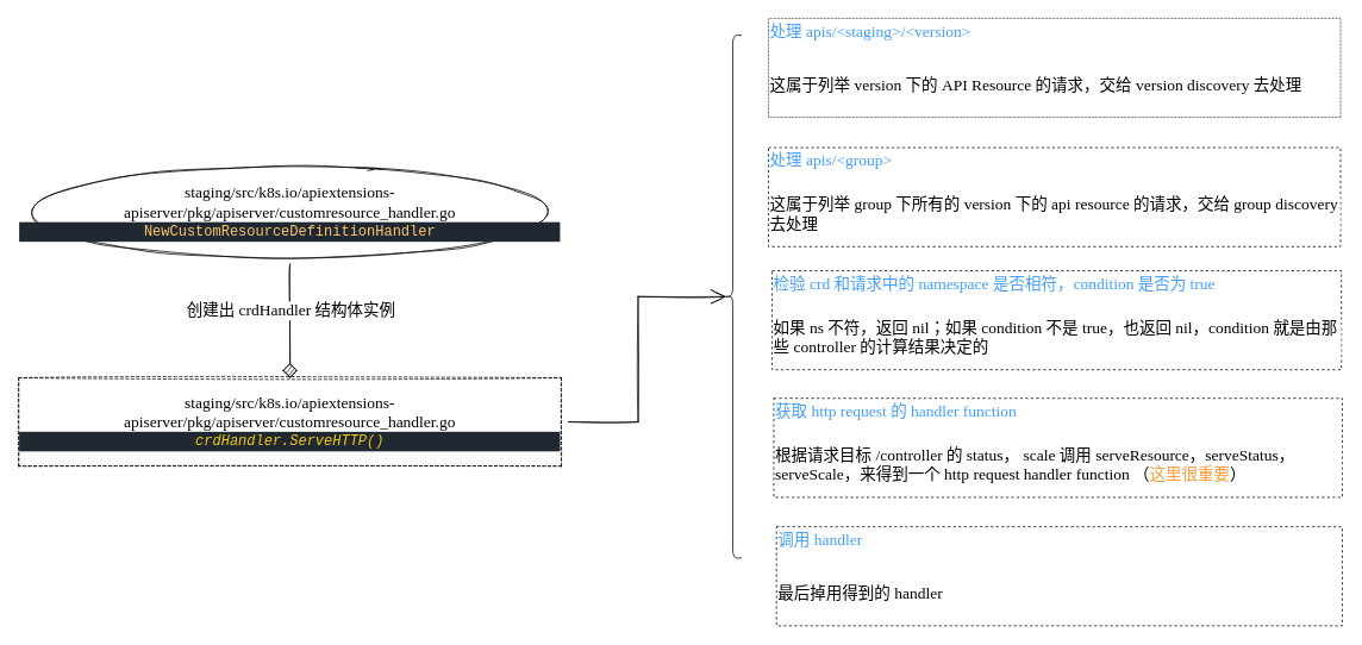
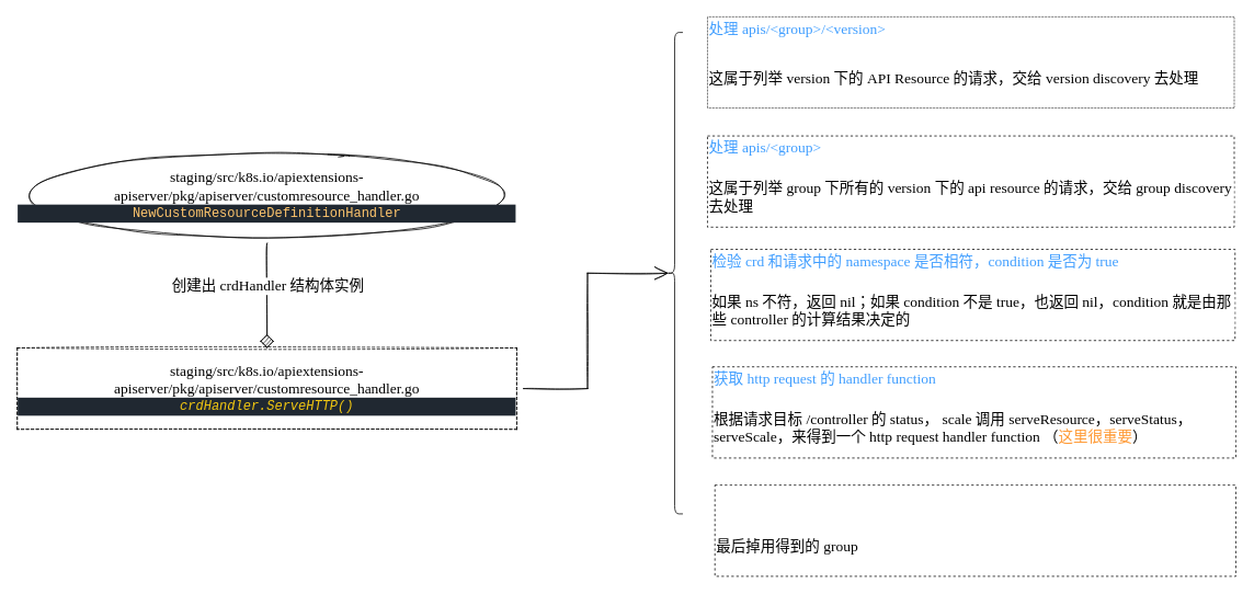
  <mxCell id="0" />
  <mxCell id="1" parent="0" />
  <mxCell id="2" value="" style="group" vertex="1" connectable="0" parent="1"><mxGeometry x="20" y="188" width="608" height="334" as="geometry" /></mxCell>
  <mxCell id="3" value="&lt;font style=&quot;font-size: 18px&quot;&gt;staging/src/k8s.io/apiextensions-apiserver/pkg/apiserver/customresource_handler.go&lt;br&gt;&lt;div style=&quot;color: rgb(255 , 255 , 255) ; background-color: rgb(32 , 40 , 49) ; font-family: &amp;#34;jetbrains mono&amp;#34; , &amp;#34;consolas&amp;#34; , &amp;#34;courier new&amp;#34; , monospace ; font-size: 16px ; line-height: 22px&quot;&gt;&lt;span style=&quot;color: #ffc66d&quot;&gt;NewCustomResourceDefinitionHandler&lt;/span&gt;&lt;/div&gt;&lt;/font&gt;" style="ellipse;whiteSpace=wrap;html=1;sketch=1;hachureGap=4;fontFamily=Lucida Console;fontSize=18;" vertex="1" parent="2"><mxGeometry width="608" height="99" as="geometry" /></mxCell>
  <mxCell id="4" value="&lt;font style=&quot;font-size: 18px&quot;&gt;staging/src/k8s.io/apiextensions-apiserver/pkg/apiserver/customresource_handler.go&lt;br&gt;&lt;div style=&quot;color: rgb(255 , 255 , 255) ; background-color: rgb(32 , 40 , 49) ; font-family: &amp;#34;jetbrains mono&amp;#34; , &amp;#34;consolas&amp;#34; , &amp;#34;courier new&amp;#34; , monospace ; font-size: 16px ; line-height: 22px&quot;&gt;&lt;span style=&quot;color: #f3c811 ; font-style: italic&quot;&gt;crdHandler.ServeHTTP()&lt;/span&gt;&lt;/div&gt;&lt;/font&gt;" style="rounded=0;whiteSpace=wrap;html=1;sketch=1;hachureGap=4;fontFamily=Lucida Console;fontSize=18;dashed=1;" vertex="1" parent="2"><mxGeometry y="235" width="608" height="99" as="geometry" /></mxCell>
  <mxCell id="5" style="edgeStyle=none;curved=1;rounded=0;sketch=1;hachureGap=4;orthogonalLoop=1;jettySize=auto;html=1;entryX=0.5;entryY=0;entryDx=0;entryDy=0;fontFamily=Lucida Console;fontSize=18;endArrow=diamond;startSize=14;endSize=14;sourcePerimeterSpacing=8;targetPerimeterSpacing=8;" edge="1" parent="2" source="3" target="4"><mxGeometry relative="1" as="geometry" /></mxCell>
  <mxCell id="6" value="创建出 crdHandler 结构体实例" style="edgeLabel;html=1;align=center;verticalAlign=middle;resizable=0;points=[];fontSize=18;fontFamily=Lucida Console;" vertex="1" connectable="0" parent="5"><mxGeometry x="-0.188" relative="1" as="geometry"><mxPoint as="offset" /></mxGeometry></mxCell>
  <mxCell id="7" value="" style="group;dashed=1;strokeColor=none;" vertex="1" connectable="0" parent="1"><mxGeometry x="860" y="20" width="643" height="681" as="geometry" /></mxCell>
  <mxCell id="8" value="" style="group;strokeColor=default;dashed=1;dashPattern=1 1;spacing=10;" vertex="1" connectable="0" parent="7"><mxGeometry width="641" height="111" as="geometry" /></mxCell>
- <mxCell id="9" value="处理 apis/&amp;lt;staging&amp;gt;/&amp;lt;version&amp;gt;" style="text;strokeColor=none;fillColor=none;html=1;align=left;verticalAlign=middle;whiteSpace=wrap;rounded=0;labelBackgroundColor=#FFFFFF;sketch=0;hachureGap=4;fontFamily=Lucida Console;fontSize=18;fontColor=#409EFF;" vertex="1" parent="8"><mxGeometry width="547.449" height="30" as="geometry" /></mxCell>
+ <mxCell id="9" value="处理 apis/&amp;lt;group&amp;gt;/&amp;lt;version&amp;gt;" style="text;strokeColor=none;fillColor=none;html=1;align=left;verticalAlign=middle;whiteSpace=wrap;rounded=0;labelBackgroundColor=#FFFFFF;sketch=0;hachureGap=4;fontFamily=Lucida Console;fontSize=18;fontColor=#409EFF;" vertex="1" parent="8"><mxGeometry width="547.449" height="30" as="geometry" /></mxCell>
  <mxCell id="10" value="这属于列举 version 下的 API Resource 的请求，交给 version discovery 去处理" style="text;strokeColor=none;fillColor=none;html=1;align=left;verticalAlign=middle;whiteSpace=wrap;rounded=0;labelBackgroundColor=#FFFFFF;sketch=0;hachureGap=4;fontFamily=Lucida Console;fontSize=18;" vertex="1" parent="8"><mxGeometry y="39" width="641" height="72" as="geometry" /></mxCell>
  <mxCell id="11" value="" style="group;strokeColor=default;dashed=1;spacing=10;" vertex="1" connectable="0" parent="7"><mxGeometry y="145" width="641" height="111" as="geometry" /></mxCell>
  <mxCell id="12" value="处理 apis/&amp;lt;group&amp;gt;" style="text;strokeColor=none;fillColor=none;html=1;align=left;verticalAlign=middle;whiteSpace=wrap;rounded=0;labelBackgroundColor=#FFFFFF;sketch=0;hachureGap=4;fontFamily=Lucida Console;fontSize=18;fontColor=#409EFF;" vertex="1" parent="11"><mxGeometry width="547.449" height="30" as="geometry" /></mxCell>
  <mxCell id="13" value="这属于列举 group 下所有的 version 下的 api resource 的请求，交给 group discovery 去处理" style="text;strokeColor=none;fillColor=none;html=1;align=left;verticalAlign=middle;whiteSpace=wrap;rounded=0;labelBackgroundColor=#FFFFFF;sketch=0;hachureGap=4;fontFamily=Lucida Console;fontSize=18;" vertex="1" parent="11"><mxGeometry y="39" width="641" height="72" as="geometry" /></mxCell>
  <mxCell id="14" value="" style="group;dashed=1;strokeColor=default;spacing=10;" vertex="1" connectable="0" parent="7"><mxGeometry x="4" y="283" width="638" height="111" as="geometry" /></mxCell>
  <mxCell id="15" value="检验 crd 和请求中的 namespace 是否相符，condition 是否为 true" style="text;strokeColor=none;fillColor=none;html=1;align=left;verticalAlign=middle;whiteSpace=wrap;rounded=0;labelBackgroundColor=#FFFFFF;sketch=0;hachureGap=4;fontFamily=Lucida Console;fontSize=18;fontColor=#409EFF;" vertex="1" parent="14"><mxGeometry width="617" height="30" as="geometry" /></mxCell>
  <mxCell id="16" value="如果 ns 不符，返回 nil；如果 condition 不是 true，也返回 nil，condition 就是由那些 controller 的计算结果决定的" style="text;strokeColor=none;fillColor=none;html=1;align=left;verticalAlign=middle;whiteSpace=wrap;rounded=0;labelBackgroundColor=#FFFFFF;sketch=0;hachureGap=4;fontFamily=Lucida Console;fontSize=18;" vertex="1" parent="14"><mxGeometry y="39" width="638" height="72" as="geometry" /></mxCell>
  <mxCell id="17" value="" style="group;spacing=10;strokeColor=default;dashed=1;" vertex="1" connectable="0" parent="7"><mxGeometry x="6" y="426" width="637" height="111" as="geometry" /></mxCell>
  <mxCell id="18" value="获取 http request 的 handler function" style="text;strokeColor=none;fillColor=none;html=1;align=left;verticalAlign=middle;whiteSpace=wrap;rounded=0;labelBackgroundColor=#FFFFFF;sketch=0;hachureGap=4;fontFamily=Lucida Console;fontSize=18;fontColor=#409EFF;" vertex="1" parent="17"><mxGeometry width="634.713" height="30" as="geometry" /></mxCell>
  <mxCell id="19" value="根据请求目标 /controller 的 status， scale 调用 serveResource，serveStatus，serveScale，来得到一个 http request handler function （&lt;font color=&quot;#ff9933&quot;&gt;这里很重要&lt;/font&gt;）" style="text;strokeColor=none;fillColor=none;html=1;align=left;verticalAlign=middle;whiteSpace=wrap;rounded=0;labelBackgroundColor=#FFFFFF;sketch=0;hachureGap=4;fontFamily=Lucida Console;fontSize=18;" vertex="1" parent="17"><mxGeometry y="39" width="637" height="72" as="geometry" /></mxCell>
  <mxCell id="20" value="" style="group;strokeColor=default;dashed=1;spacing=10;" vertex="1" connectable="0" parent="7"><mxGeometry x="9" y="570" width="634" height="111" as="geometry" /></mxCell>
- <mxCell id="21" value="调用 handler" style="text;strokeColor=none;fillColor=none;html=1;align=left;verticalAlign=middle;whiteSpace=wrap;rounded=0;labelBackgroundColor=#FFFFFF;sketch=0;hachureGap=4;fontFamily=Lucida Console;fontSize=18;fontColor=#409EFF;" vertex="1" parent="20"><mxGeometry width="541.47" height="30" as="geometry" /></mxCell>
- <mxCell id="22" value="最后掉用得到的 handler" style="text;strokeColor=none;fillColor=none;html=1;align=left;verticalAlign=middle;whiteSpace=wrap;rounded=0;labelBackgroundColor=#FFFFFF;sketch=0;hachureGap=4;fontFamily=Lucida Console;fontSize=18;" vertex="1" parent="20"><mxGeometry y="39" width="634" height="72" as="geometry" /></mxCell>
+ <mxCell id="22" value="最后掉用得到的 group" style="text;strokeColor=none;fillColor=none;html=1;align=left;verticalAlign=middle;whiteSpace=wrap;rounded=0;labelBackgroundColor=#FFFFFF;sketch=0;hachureGap=4;fontFamily=Lucida Console;fontSize=18;" vertex="1" parent="20"><mxGeometry y="39" width="634" height="72" as="geometry" /></mxCell>
  <mxCell id="23" value="" style="shape=curlyBracket;whiteSpace=wrap;html=1;rounded=1;labelBackgroundColor=#3333FF;sketch=0;hachureGap=4;fontFamily=Lucida Console;fontSize=18;fontColor=#409EFF;" vertex="1" parent="1"><mxGeometry x="810" y="39" width="20" height="586" as="geometry" /></mxCell>
  <mxCell id="24" style="edgeStyle=orthogonalEdgeStyle;rounded=0;sketch=1;hachureGap=4;orthogonalLoop=1;jettySize=auto;html=1;entryX=0.1;entryY=0.5;entryDx=0;entryDy=0;entryPerimeter=0;fontFamily=Lucida Console;fontSize=18;fontColor=#409EFF;endArrow=open;startSize=14;endSize=14;sourcePerimeterSpacing=8;targetPerimeterSpacing=8;" edge="1" parent="1" source="4" target="23"><mxGeometry relative="1" as="geometry" /></mxCell>
